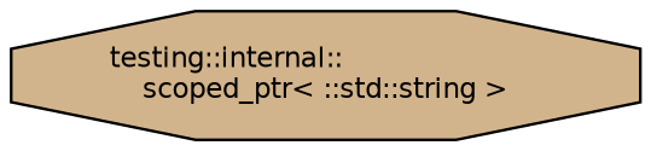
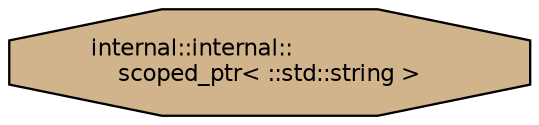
  digraph {
    rankdir=LR
-   n1 [color=black fillcolor=tan fontname=Helvetica fontsize=10 height=0.2 label="testing::internal::\lscoped_ptr\< ::std::string \>" shape=octagon style=filled width=0.4]
+   n1 [color=black fillcolor=tan fontname=Helvetica fontsize=10 height=0.2 label="internal::internal::\lscoped_ptr\< ::std::string \>" shape=octagon style=filled width=0.4]
  }
